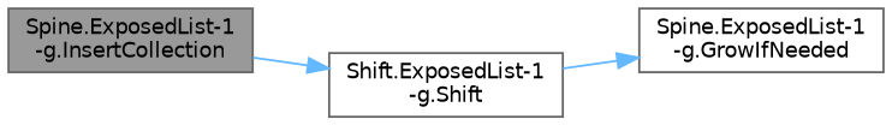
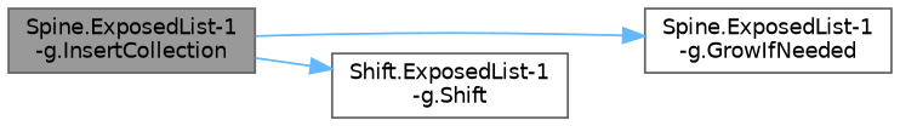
  digraph {
    rankdir=LR
    node [color=grey40 fillcolor=white fontname=Helvetica fontsize=10 shape=box style=filled]
    edge [color=steelblue1 fontname=Helvetica fontsize=10 labelfontname=Helvetica labelfontsize=10 style=solid]
    n1 [color=gray40 fillcolor=grey60 fontcolor=black height=0.2 label="Spine.ExposedList-1\l-g.InsertCollection" width=0.4]
    n2 [height=0.2 label="Spine.ExposedList-1\l-g.GrowIfNeeded" width=0.4]
    n3 [height=0.2 label="Shift.ExposedList-1\l-g.Shift" width=0.4]
-   n3 -> n2
+   n1 -> n2
    n1 -> n3
  }
